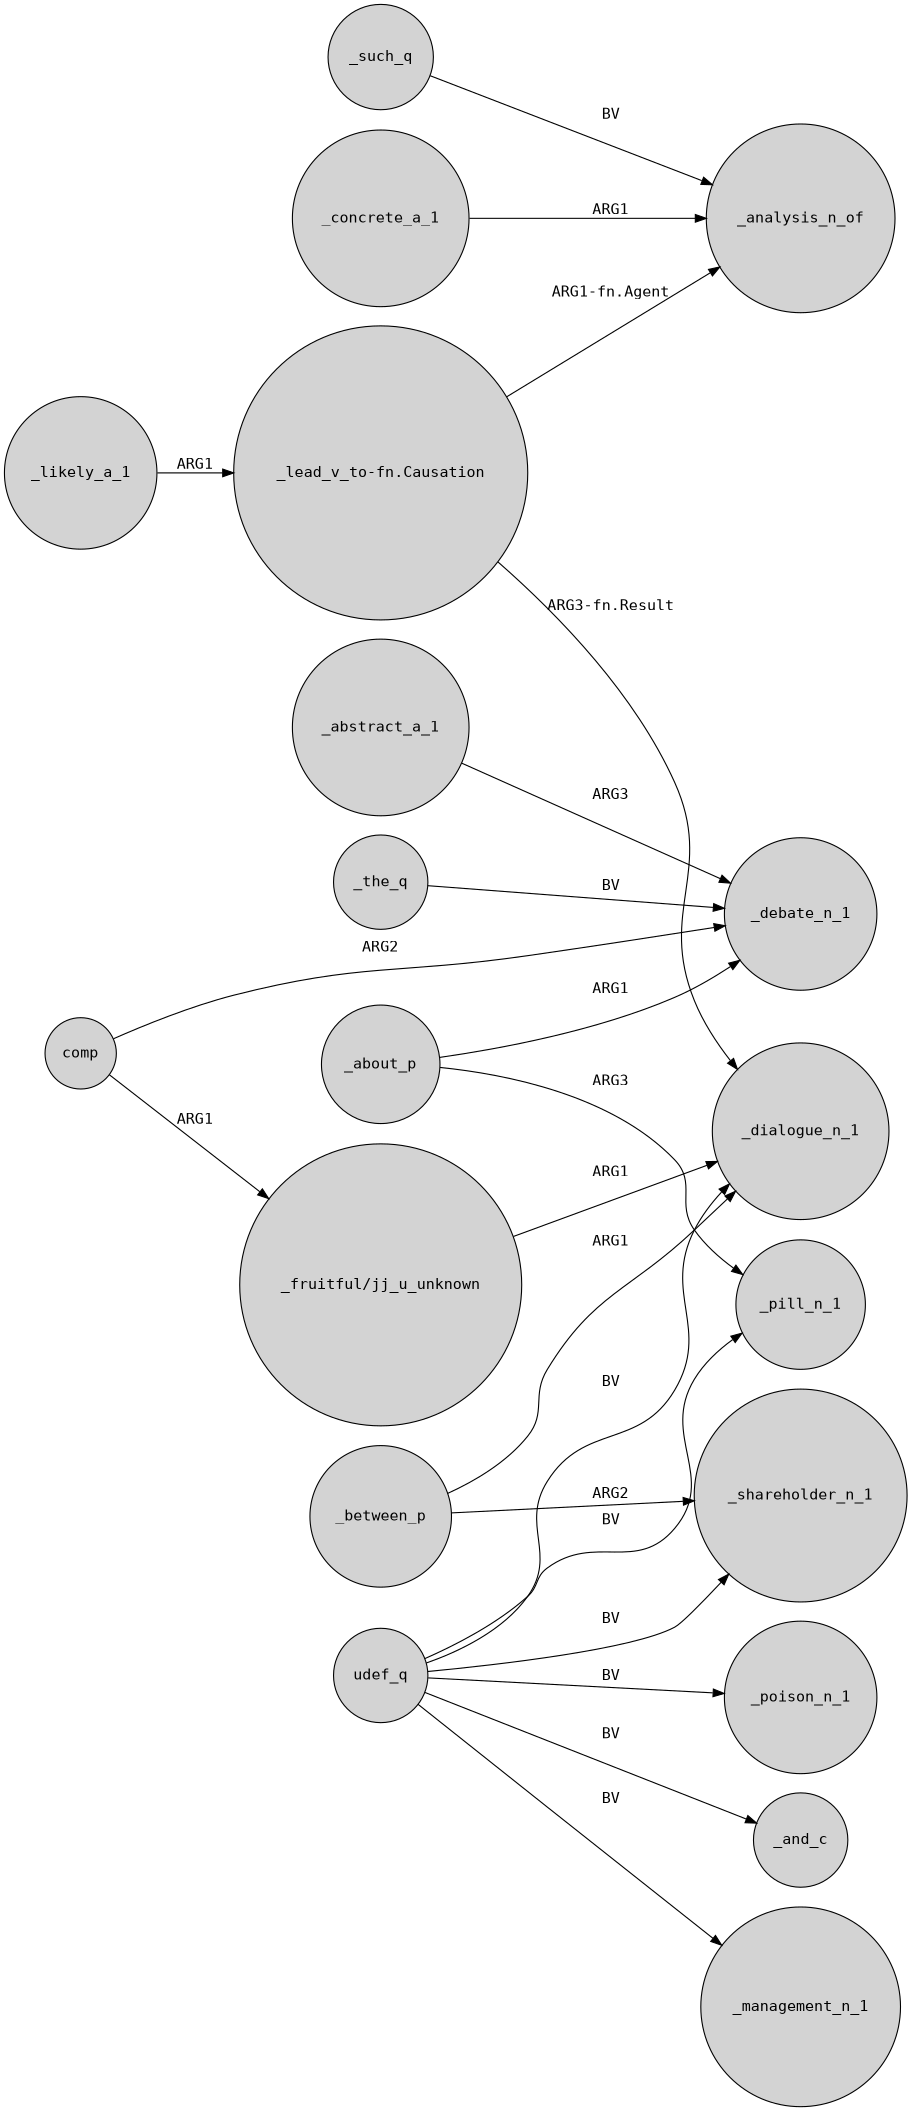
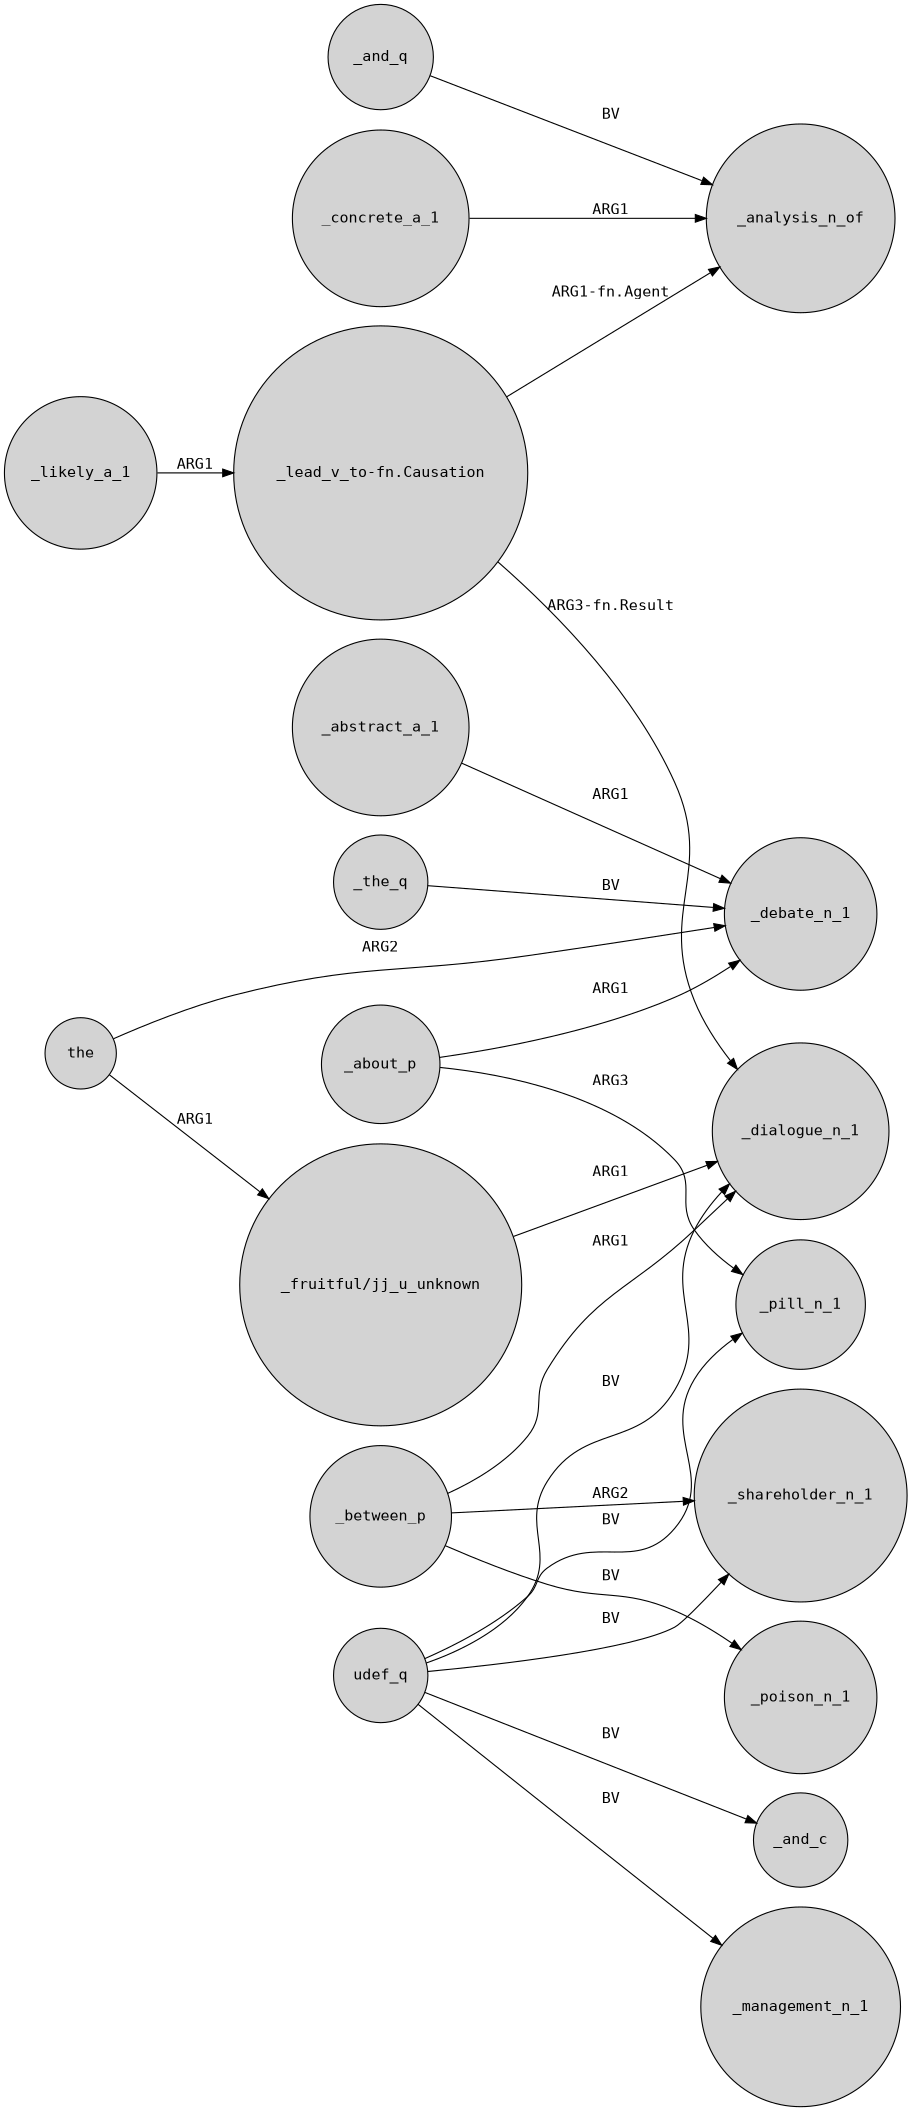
  digraph {
    fontname="DejaVu Sans Mono"
    rankdir=LR
    node [fontname="DejaVu Sans Mono" shape=circle style=filled]
    edge [fontname="DejaVu Sans Mono"]
    _concrete_a_1
    _analysis_n_of
    "_lead_v_to-fn.Causation"
    _dialogue_n_1
    _about_p
    _pill_n_1
    _debate_n_1
    "_fruitful/jj_u_unknown"
    _between_p
    _shareholder_n_1
-   _such_q
+   _such_q [label=_and_q]
    _likely_a_1
    udef_q
    _poison_n_1
    _and_c
    _management_n_1
-   comp
+   comp [label=the]
    _the_q
    _abstract_a_1
    _concrete_a_1 -> _analysis_n_of [label=ARG1]
    "_lead_v_to-fn.Causation" -> _analysis_n_of [label="ARG1-fn.Agent"]
    "_lead_v_to-fn.Causation" -> _dialogue_n_1 [label="ARG3-fn.Result"]
    _about_p -> _pill_n_1 [label=ARG3]
    _about_p -> _debate_n_1 [label=ARG1]
    "_fruitful/jj_u_unknown" -> _dialogue_n_1 [label=ARG1]
    _between_p -> _dialogue_n_1 [label=ARG1]
    _between_p -> _shareholder_n_1 [label=ARG2]
    _such_q -> _analysis_n_of [label=BV]
    _likely_a_1 -> "_lead_v_to-fn.Causation" [label=ARG1]
    udef_q -> _dialogue_n_1 [label=BV]
    udef_q -> _pill_n_1 [label=BV]
    udef_q -> _shareholder_n_1 [label=BV]
-   udef_q -> _poison_n_1 [label=BV]
+   _between_p -> _poison_n_1 [label=BV]
    udef_q -> _and_c [label=BV]
    udef_q -> _management_n_1 [label=BV]
    comp -> _debate_n_1 [label=ARG2]
    comp -> "_fruitful/jj_u_unknown" [label=ARG1]
    _the_q -> _debate_n_1 [label=BV]
-   _abstract_a_1 -> _debate_n_1 [label=ARG3]
+   _abstract_a_1 -> _debate_n_1 [label=ARG1]
  }
